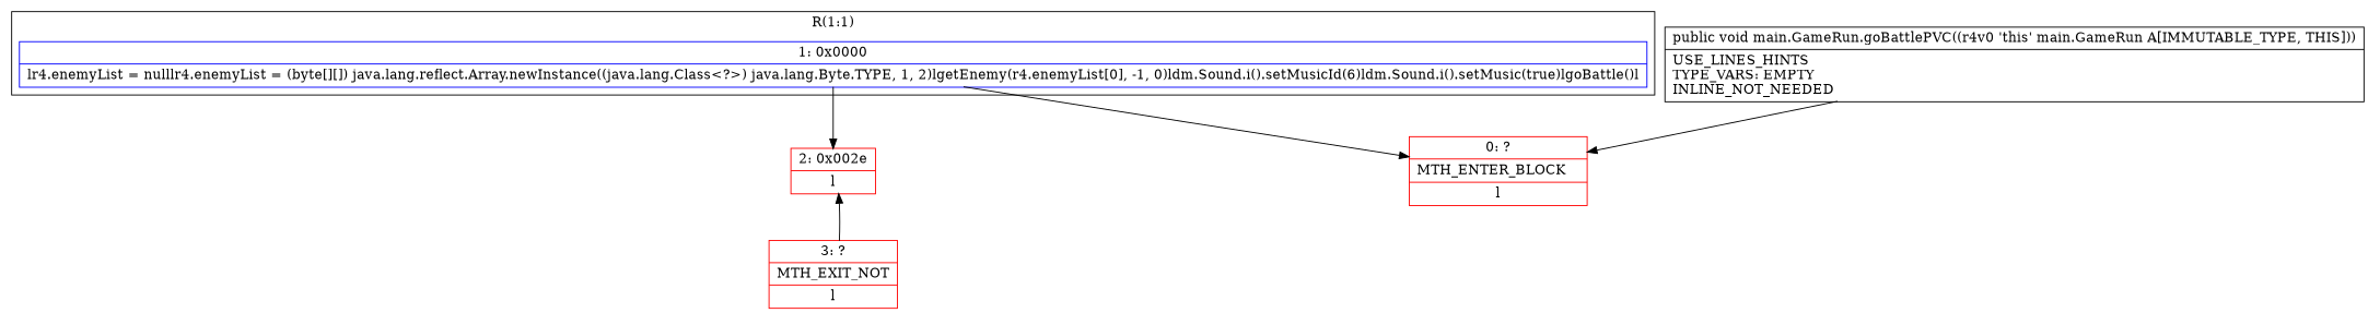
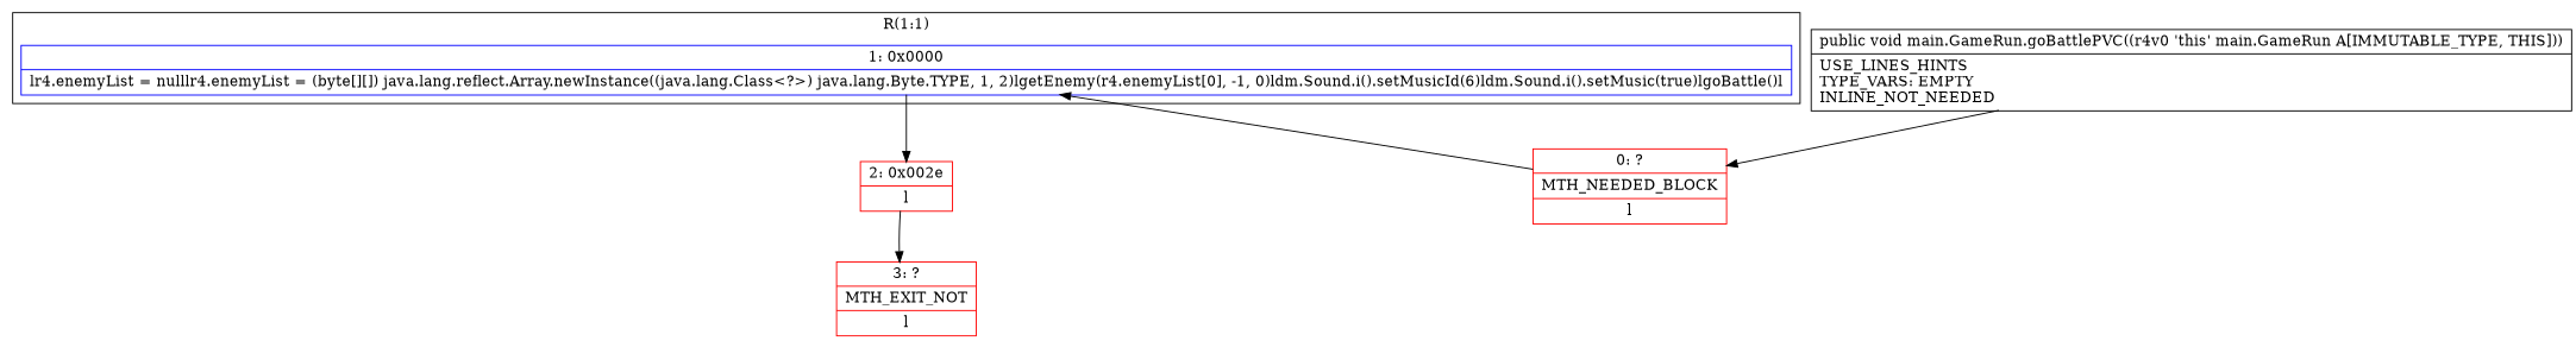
  digraph {
    node [color=red shape=record]
    n1 [color=blue label="{1\:\ 0x0000|lr4.enemyList = nulllr4.enemyList = (byte[][]) java.lang.reflect.Array.newInstance((java.lang.Class\<?\>) java.lang.Byte.TYPE, 1, 2)lgetEnemy(r4.enemyList[0], \-1, 0)ldm.Sound.i().setMusicId(6)ldm.Sound.i().setMusic(true)lgoBattle()l}"]
    n2 [label="{2\:\ 0x002e|l}"]
    n3 [label="{3\:\ ?|MTH_EXIT_NOT\l|l}"]
-   n4 [label="{0\:\ ?|MTH_ENTER_BLOCK\l|l}"]
+   n4 [label="{0\:\ ?|MTH_NEEDED_BLOCK\l|l}"]
    n5 [label="{public void main.GameRun.goBattlePVC((r4v0 'this' main.GameRun A[IMMUTABLE_TYPE, THIS]))  | USE_LINES_HINTS\lTYPE_VARS: EMPTY\lINLINE_NOT_NEEDED\l}" color=""]
    subgraph cluster_1 {
      label="R(1:1)"
      n1
    }
    n1 -> n2
-   n3 -> n2
-   n1 -> n4
+   n2 -> n3
+   n4 -> n1
    n5 -> n4
  }
